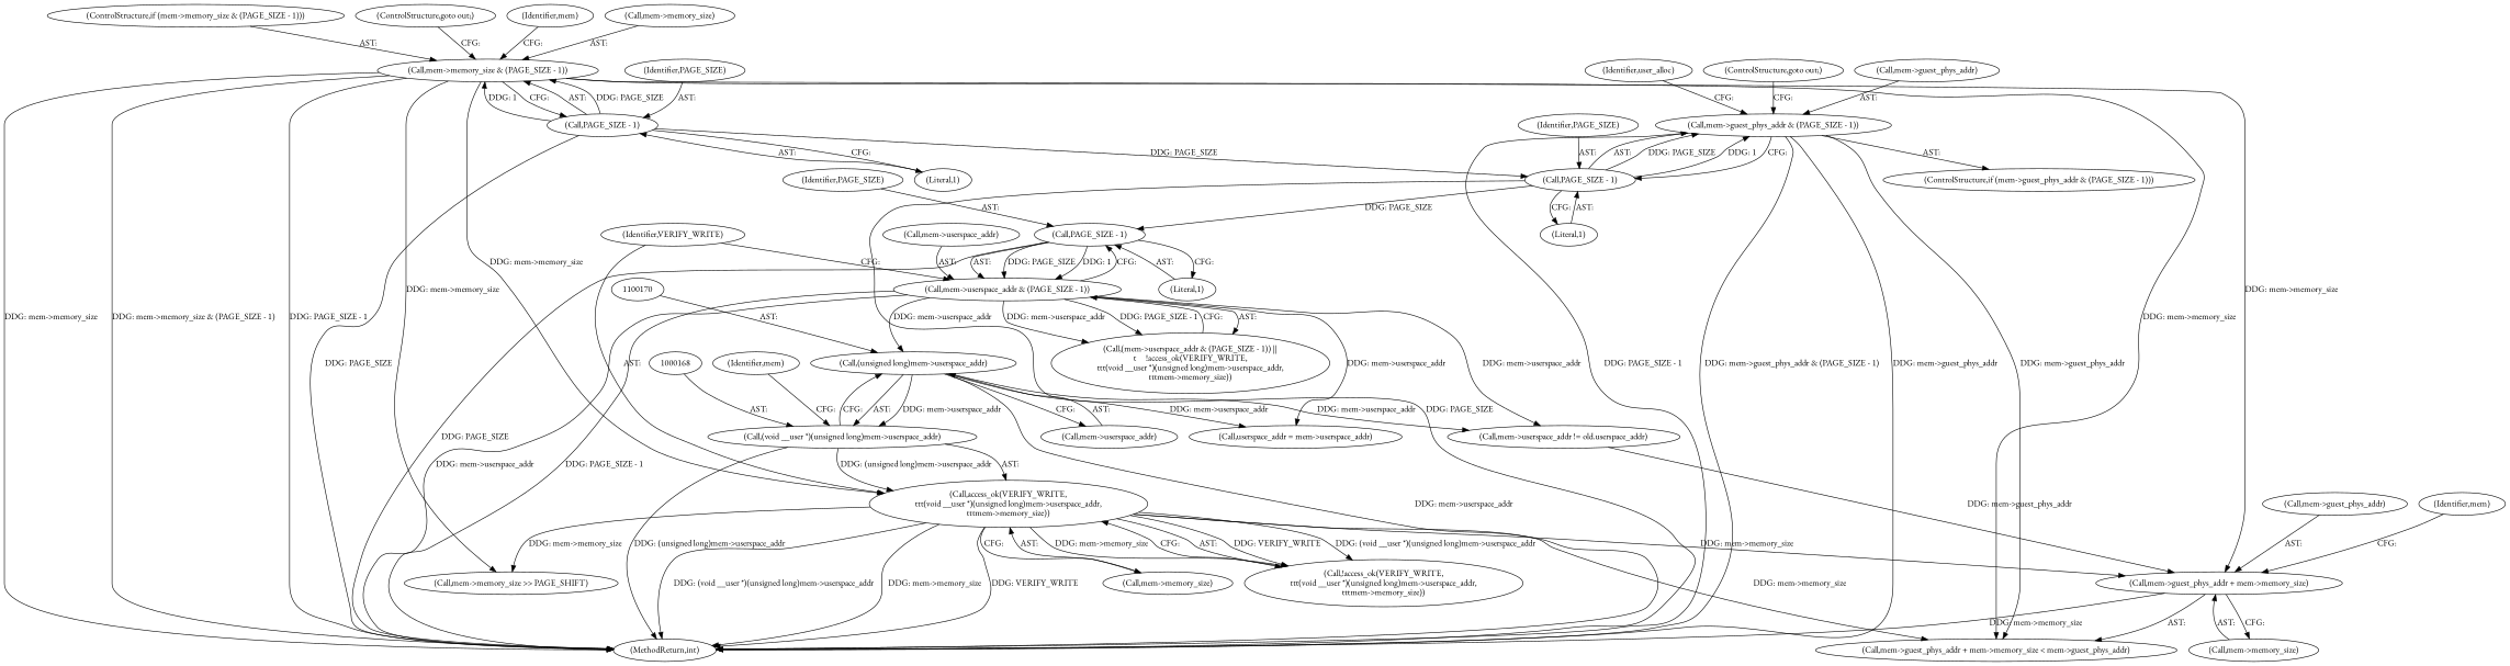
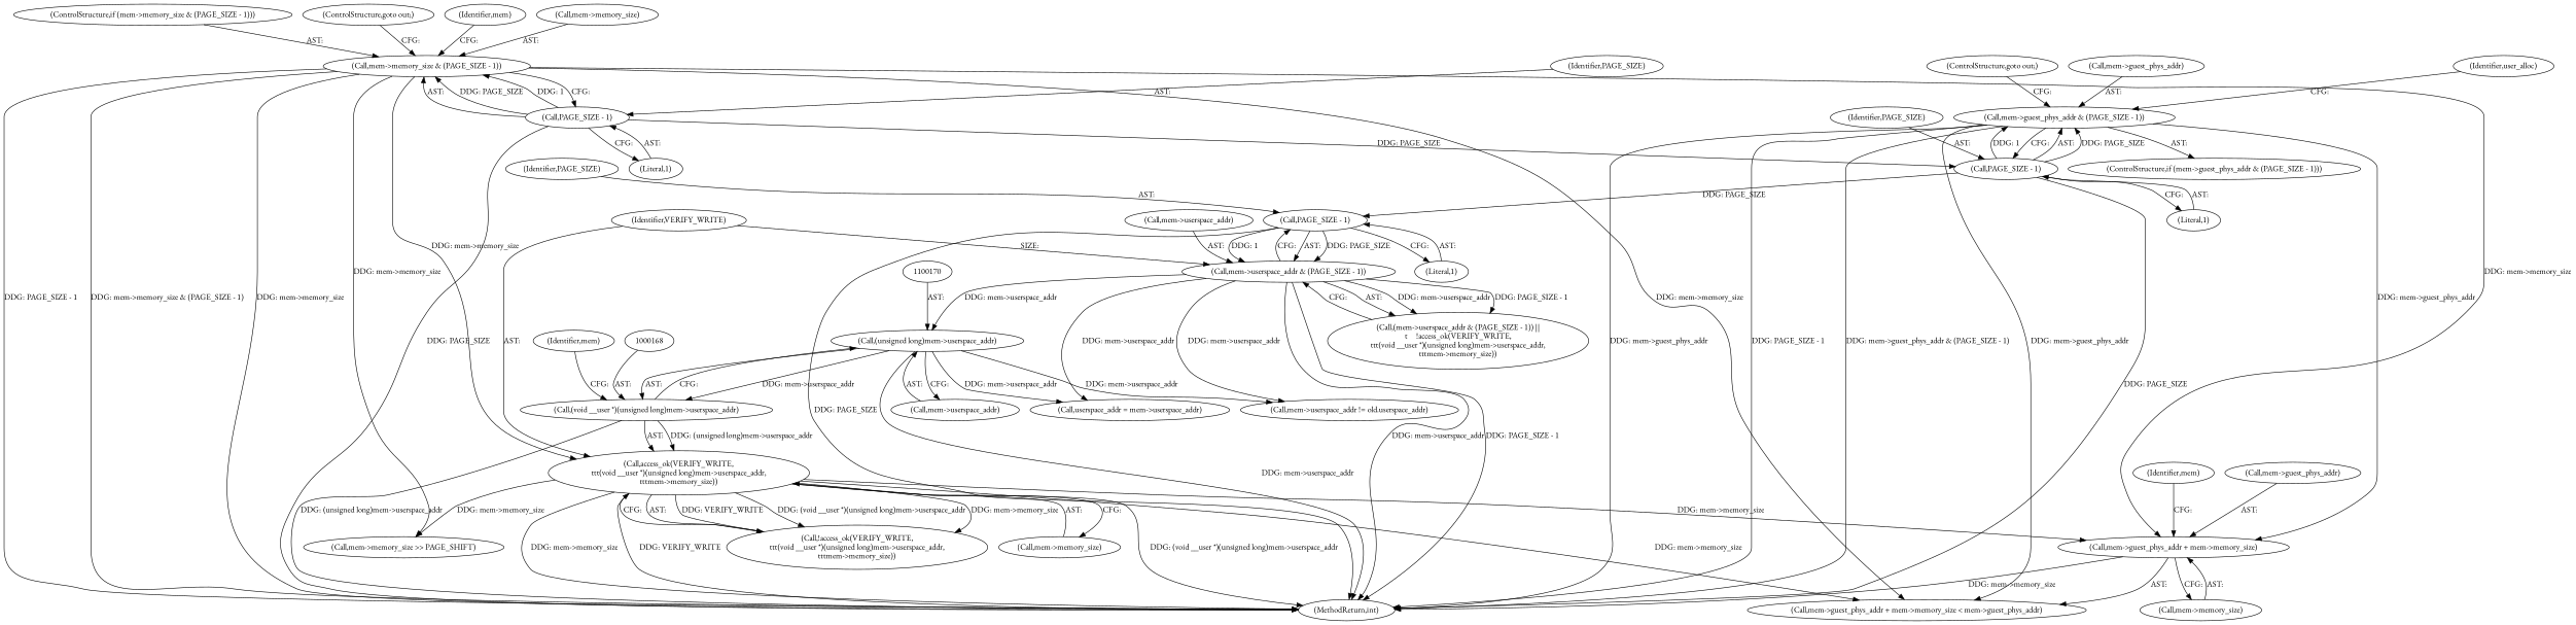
  digraph {
    fontname="EB Garamond"
    node [fontname="EB Garamond"]
    edge [fontname="EB Garamond"]
    n1 [label="(Call,mem->guest_phys_addr + mem->memory_size)"]
    n2 [label="(MethodReturn,int)"]
    n3 [label="(Call,mem->memory_size)"]
    n4 [label="(Call,mem->guest_phys_addr + mem->memory_size < mem->guest_phys_addr)"]
    n5 [label="(Call,mem->guest_phys_addr & (PAGE_SIZE - 1))"]
    n6 [label="(Call,PAGE_SIZE - 1)"]
    n7 [label="(ControlStructure,if (mem->guest_phys_addr & (PAGE_SIZE - 1)))"]
    n8 [label="(Call,PAGE_SIZE - 1)"]
    n9 [label="(Literal,1)"]
    n10 [label="(Call,mem->userspace_addr & (PAGE_SIZE - 1))"]
    n11 [label="(Literal,1)"]
    n12 [label="(Call,PAGE_SIZE - 1)"]
    n13 [label="(Call,mem->memory_size & (PAGE_SIZE - 1))"]
    n14 [label="(Literal,1)"]
    n15 [label="(Call,access_ok(VERIFY_WRITE,\n\t\t\t(void __user *)(unsigned long)mem->userspace_addr,\n\t\t\tmem->memory_size))"]
    n16 [label="(Call,mem->memory_size >> PAGE_SHIFT)"]
    n17 [label="(Call,!access_ok(VERIFY_WRITE,\n\t\t\t(void __user *)(unsigned long)mem->userspace_addr,\n\t\t\tmem->memory_size))"]
    n18 [label="(Call,mem->memory_size)"]
    n19 [label="(Call,(void __user *)(unsigned long)mem->userspace_addr)"]
    n20 [label="(Call,(unsigned long)mem->userspace_addr)"]
    n21 [label="(Call,mem->userspace_addr)"]
    n22 [label="(Call,userspace_addr = mem->userspace_addr)"]
    n23 [label="(Call,mem->userspace_addr != old.userspace_addr)"]
    n24 [label="(Call,(mem->userspace_addr & (PAGE_SIZE - 1)) ||\n\t     !access_ok(VERIFY_WRITE,\n\t\t\t(void __user *)(unsigned long)mem->userspace_addr,\n\t\t\tmem->memory_size))"]
    n25 [label="(ControlStructure,if (mem->memory_size & (PAGE_SIZE - 1)))"]
    n26 [label="(Identifier,PAGE_SIZE)"]
    n27 [label="(Call,mem->guest_phys_addr)"]
    n28 [label="(Identifier,user_alloc)"]
    n29 [label="(Call,mem->userspace_addr)"]
    n30 [label="(Identifier,PAGE_SIZE)"]
    n31 [label="(Identifier,VERIFY_WRITE)"]
    n32 [label="(Identifier,PAGE_SIZE)"]
    n33 [label="(ControlStructure,goto out;)"]
    n34 [label="(Identifier,mem)"]
    n35 [label="(ControlStructure,goto out;)"]
    n36 [label="(Identifier,mem)"]
    n37 [label="(Identifier,mem)"]
    n38 [label="(Call,mem->guest_phys_addr)"]
    n39 [label="(Call,mem->memory_size)"]
    1000168
    n41 [label=1100170]
    n1 -> n2 [label="DDG: mem->memory_size"]
    n1 -> n3 [label="CFG: "]
    n1 -> n4 [label="AST: "]
    n3 -> n1 [label="AST: "]
-   n23 -> n1 [label="DDG: mem->guest_phys_addr"]
+   n5 -> n1 [label="DDG: mem->guest_phys_addr"]
    n5 -> n2 [label="DDG: PAGE_SIZE - 1"]
    n5 -> n2 [label="DDG: mem->guest_phys_addr & (PAGE_SIZE - 1)"]
    n5 -> n2 [label="DDG: mem->guest_phys_addr"]
    n5 -> n4 [label="DDG: mem->guest_phys_addr"]
    n5 -> n6 [label="CFG: "]
    n5 -> n7 [label="AST: "]
    n6 -> n2 [label="DDG: PAGE_SIZE"]
    n6 -> n5 [label="AST: "]
    n6 -> n5 [label="DDG: PAGE_SIZE"]
    n6 -> n5 [label="DDG: 1"]
    n6 -> n8 [label="DDG: PAGE_SIZE"]
    n6 -> n9 [label="CFG: "]
    n8 -> n2 [label="DDG: PAGE_SIZE"]
    n8 -> n10 [label="AST: "]
    n8 -> n10 [label="DDG: PAGE_SIZE"]
    n8 -> n10 [label="DDG: 1"]
    n8 -> n11 [label="CFG: "]
    n9 -> n6 [label="AST: "]
    n10 -> n2 [label="DDG: mem->userspace_addr"]
    n10 -> n2 [label="DDG: PAGE_SIZE - 1"]
    n10 -> n8 [label="CFG: "]
    n10 -> n20 [label="DDG: mem->userspace_addr"]
    n10 -> n22 [label="DDG: mem->userspace_addr"]
    n10 -> n23 [label="DDG: mem->userspace_addr"]
    n10 -> n24 [label="AST: "]
    n10 -> n24 [label="DDG: mem->userspace_addr"]
    n10 -> n24 [label="DDG: PAGE_SIZE - 1"]
    n11 -> n8 [label="AST: "]
    n12 -> n2 [label="DDG: PAGE_SIZE"]
    n12 -> n6 [label="DDG: PAGE_SIZE"]
    n12 -> n13 [label="AST: "]
    n12 -> n13 [label="DDG: PAGE_SIZE"]
    n12 -> n13 [label="DDG: 1"]
    n12 -> n14 [label="CFG: "]
    n13 -> n1 [label="DDG: mem->memory_size"]
    n13 -> n2 [label="DDG: PAGE_SIZE - 1"]
    n13 -> n2 [label="DDG: mem->memory_size & (PAGE_SIZE - 1)"]
    n13 -> n2 [label="DDG: mem->memory_size"]
    n13 -> n4 [label="DDG: mem->memory_size"]
    n13 -> n12 [label="CFG: "]
    n13 -> n15 [label="DDG: mem->memory_size"]
    n13 -> n16 [label="DDG: mem->memory_size"]
    n14 -> n12 [label="AST: "]
    n15 -> n1 [label="DDG: mem->memory_size"]
    n15 -> n2 [label="DDG: VERIFY_WRITE"]
    n15 -> n2 [label="DDG: (void __user *)(unsigned long)mem->userspace_addr"]
    n15 -> n2 [label="DDG: mem->memory_size"]
    n15 -> n4 [label="DDG: mem->memory_size"]
    n15 -> n16 [label="DDG: mem->memory_size"]
    n15 -> n17 [label="AST: "]
    n15 -> n17 [label="DDG: VERIFY_WRITE"]
    n15 -> n17 [label="DDG: (void __user *)(unsigned long)mem->userspace_addr"]
    n15 -> n17 [label="DDG: mem->memory_size"]
    n15 -> n18 [label="CFG: "]
    n17 -> n15 [label="CFG: "]
    n18 -> n15 [label="AST: "]
    n19 -> n2 [label="DDG: (unsigned long)mem->userspace_addr"]
    n19 -> n15 [label="AST: "]
    n19 -> n15 [label="DDG: (unsigned long)mem->userspace_addr"]
    n19 -> n20 [label="CFG: "]
    n20 -> n2 [label="DDG: mem->userspace_addr"]
    n20 -> n19 [label="AST: "]
    n20 -> n19 [label="DDG: mem->userspace_addr"]
    n20 -> n21 [label="CFG: "]
    n20 -> n22 [label="DDG: mem->userspace_addr"]
    n20 -> n23 [label="DDG: mem->userspace_addr"]
    n21 -> n20 [label="AST: "]
    n24 -> n10 [label="CFG: "]
    n25 -> n13 [label="AST: "]
    n26 -> n12 [label="AST: "]
    n27 -> n1 [label="AST: "]
    n28 -> n5 [label="CFG: "]
    n29 -> n10 [label="AST: "]
    n30 -> n6 [label="AST: "]
-   n31 -> n10 [label="CFG: "]
+   n31 -> n10 [label="SIZE: "]
    n31 -> n15 [label="AST: "]
    n32 -> n8 [label="AST: "]
    n33 -> n13 [label="CFG: "]
    n34 -> n13 [label="CFG: "]
    n35 -> n5 [label="CFG: "]
    n36 -> n1 [label="CFG: "]
    n37 -> n19 [label="CFG: "]
    n38 -> n5 [label="AST: "]
    n39 -> n13 [label="AST: "]
    1000168 -> n19 [label="AST: "]
    n41 -> n20 [label="AST: "]
  }
